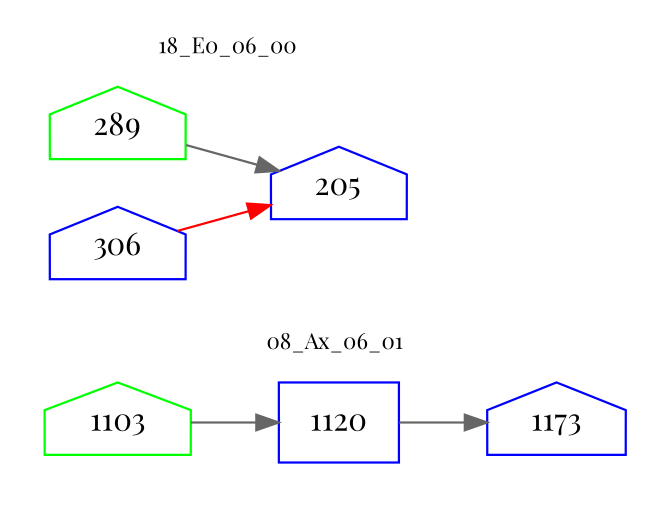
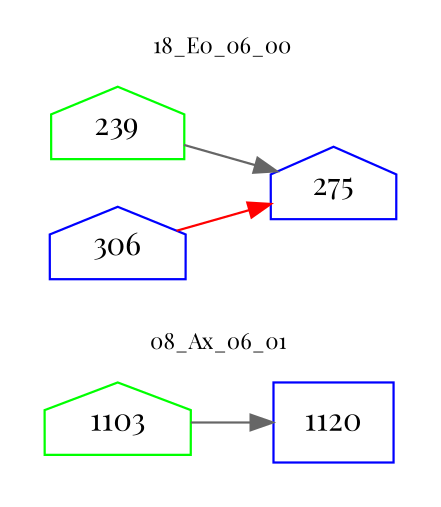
  digraph {
    fontname="Playfair Display"
    rankdir=LR
    node [color=blue fontname="Playfair Display" shape=house]
    edge [color=gray40 fontname="Playfair Display"]
    n1 [color=green label=1103]
    n2 [label=1120 shape=box]
-   n3 [label=1173]
-   n4 [color=green label=289]
-   n5 [label=205]
+   n4 [color=green label=239]
+   n5 [label=275]
    n6 [label=306]
    subgraph cluster_1 {
      color=white
      fontsize=10
      label="08_Ax_06_01"
      n1
      n2
-     n3
    }
    subgraph cluster_2 {
      color=white
      fontsize=10
      label="18_E0_06_00"
      n4
      n5
      n6
    }
    n1 -> n2
-   n2 -> n3
    n4 -> n5
    n6 -> n5 [color=red]
  }
